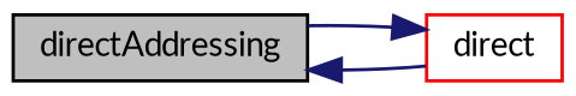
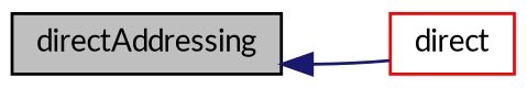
  digraph {
    rankdir=LR
    fontname=Lato
    node [fontname=Lato fontsize=10 shape=record]
    edge [color=midnightblue dir=back fontname=Lato fontsize=10 labelfontname=FreeSans labelfontsize=10 style=solid]
    n1 [color=black fillcolor=grey75 fontcolor=black height=0.2 label=directAddressing style=filled width=0.4]
    n2 [color=red height=0.2 label=direct width=0.4]
    n1 -> n2
-   n2 -> n1
  }
